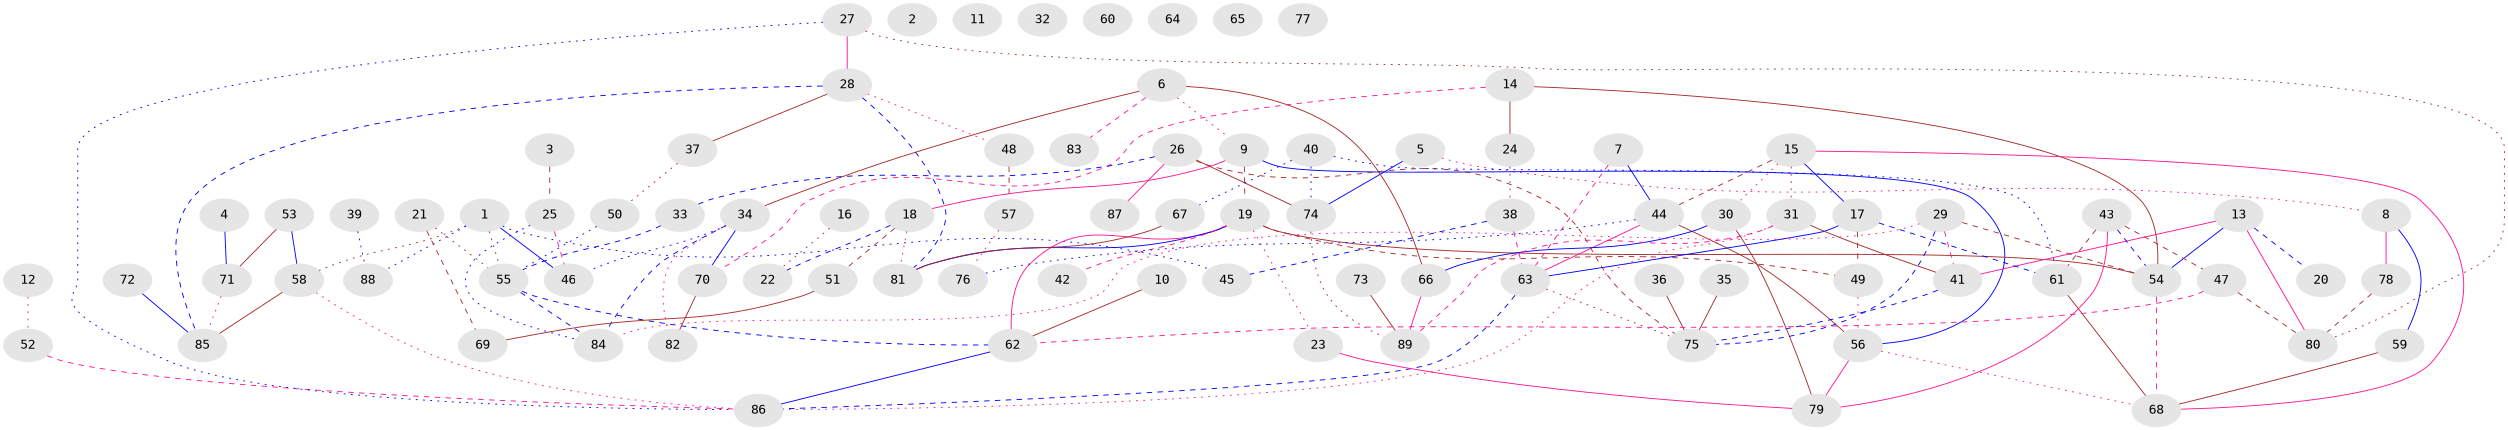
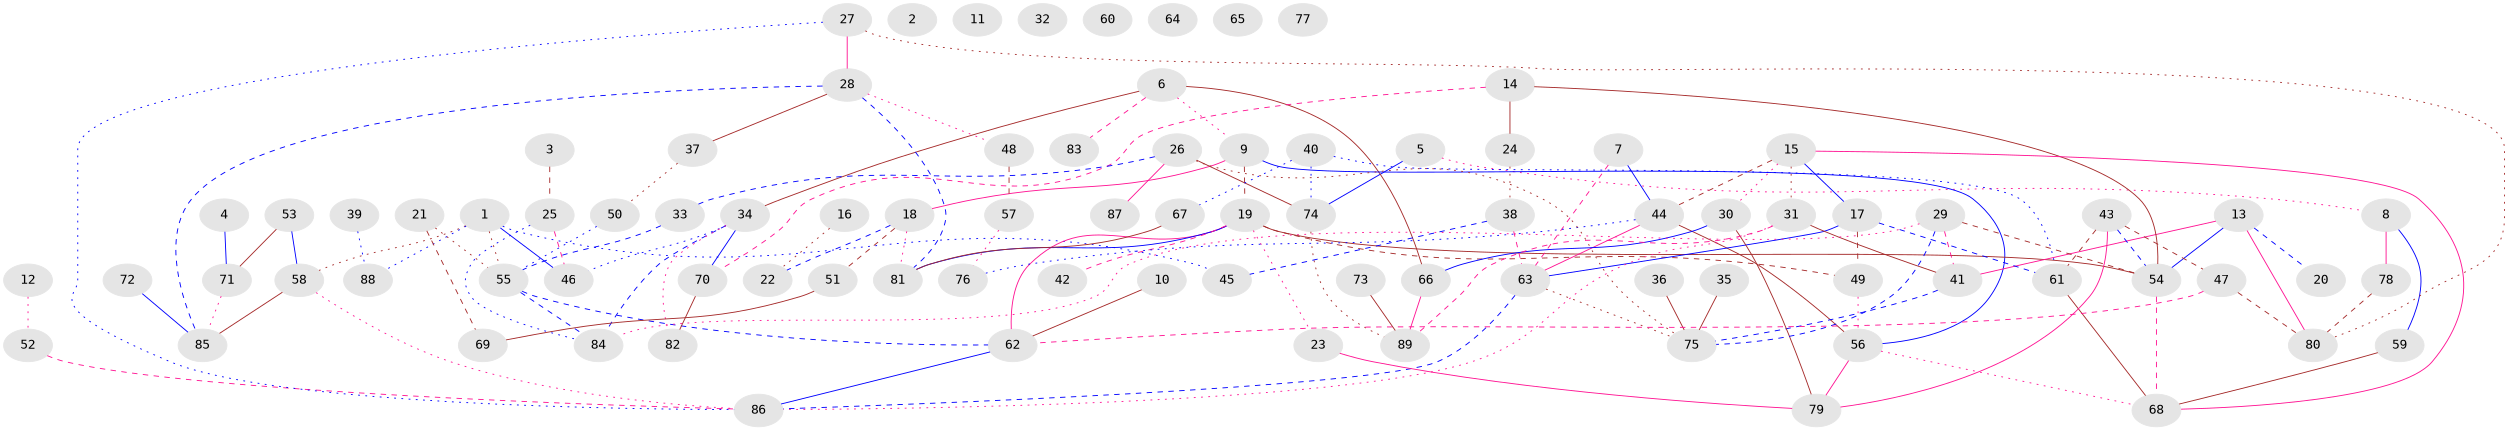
  graph {
    fontname="DejaVu Sans Mono"
    node [color=gray90 fontname="DejaVu Sans Mono" style=filled]
    edge [color=brown fontname="DejaVu Sans Mono" style=solid]
    1
    45
    46
    55
    58
    88
    62
    84
    86
    85
    2
    3
    25
    4
    71
    5
    8
    74
    59
    78
    89
    6
    9
    34
    66
    83
    18
    19
    56
    70
    82
    7
    44
    63
    76
    75
    68
    80
    22
    51
    81
    54
    49
    23
    42
    79
    10
    11
    12
    52
    13
    20
    41
    14
    24
    38
    15
    17
    30
    31
    61
    16
    69
    21
    26
    33
    87
    27
    28
    37
    48
    50
    57
    29
    32
    35
    36
    39
    40
    67
    43
    47
    53
    60
    64
    65
    72
    73
    77
    1 -- 45 [color=blue style=dotted]
    1 -- 46 [color=blue]
    1 -- 55 [style=dotted]
    1 -- 58 [style=dotted]
    1 -- 88 [color=blue style=dotted]
    55 -- 62 [color=blue style=dashed]
    55 -- 84 [color=blue style=dashed]
    58 -- 86 [color=deeppink style=dotted]
    58 -- 85
    62 -- 86 [color=blue]
    3 -- 25 [style=dashed]
    25 -- 46 [color=deeppink style=dashed]
    25 -- 84 [color=blue style=dotted]
    4 -- 71 [color=blue]
    71 -- 85 [color=deeppink style=dotted]
    5 -- 8 [color=deeppink style=dotted]
    5 -- 74 [color=blue]
    8 -- 59 [color=blue]
    8 -- 78 [color=deeppink]
    74 -- 89 [style=dotted]
    59 -- 68
    78 -- 80 [style=dashed]
    6 -- 9 [color=deeppink style=dotted]
    6 -- 34
    6 -- 66
    6 -- 83 [color=deeppink style=dashed]
    9 -- 18 [color=deeppink]
    9 -- 19 [style=dashed]
    9 -- 56 [color=blue]
    34 -- 46 [color=blue style=dotted]
    34 -- 84 [color=blue style=dashed]
    34 -- 70 [color=blue]
    34 -- 82 [color=deeppink style=dotted]
    66 -- 89 [color=deeppink]
    18 -- 22 [color=blue style=dashed]
    18 -- 51 [style=dashed]
    18 -- 81 [color=deeppink style=dotted]
    19 -- 62 [color=deeppink]
    19 -- 81 [color=blue]
    19 -- 54
    19 -- 49 [style=dashed]
    19 -- 23 [color=deeppink style=dotted]
    19 -- 42 [color=deeppink style=dashed]
    56 -- 68 [color=deeppink style=dotted]
    56 -- 79 [color=deeppink]
    70 -- 82
    7 -- 44 [color=blue]
    7 -- 63 [color=deeppink style=dashed]
    44 -- 56
    44 -- 63 [color=deeppink]
    44 -- 76 [color=blue style=dotted]
    63 -- 86 [color=blue style=dashed]
    63 -- 75 [style=dotted]
    51 -- 69
    54 -- 68 [color=deeppink style=dashed]
    49 -- 56 [color=deeppink style=dotted]
    23 -- 79 [color=deeppink]
    10 -- 62
    12 -- 52 [color=deeppink style=dotted]
    52 -- 86 [color=deeppink style=dashed]
    13 -- 80 [color=deeppink]
    13 -- 54 [color=blue]
    13 -- 20 [color=blue style=dashed]
    13 -- 41 [color=deeppink]
    41 -- 75 [color=blue style=dashed]
    14 -- 70 [color=deeppink style=dashed]
    14 -- 54
    14 -- 24
    24 -- 38 [style=dotted]
    38 -- 45 [color=blue style=dashed]
    38 -- 63 [color=deeppink style=dashed]
    15 -- 44 [style=dashed]
    15 -- 68 [color=deeppink]
    15 -- 17 [color=blue]
    15 -- 30 [color=deeppink style=dotted]
    15 -- 31 [style=dotted]
    17 -- 63 [color=blue]
    17 -- 49 [style=dashed]
    17 -- 61 [color=blue style=dashed]
    30 -- 66 [color=blue]
    30 -- 79
    31 -- 86 [color=deeppink style=dotted]
    31 -- 89 [color=deeppink style=dashed]
    31 -- 41
    61 -- 68
    16 -- 22 [style=dotted]
    21 -- 55 [style=dotted]
    21 -- 69 [style=dashed]
    26 -- 74
-   26 -- 75 [style=dashed]
+   26 -- 75 [style=dotted]
    26 -- 33 [color=blue style=dashed]
    26 -- 87 [color=deeppink]
    33 -- 55 [color=blue style=dashed]
    27 -- 86 [color=blue style=dotted]
    27 -- 80 [style=dotted]
    27 -- 28 [color=deeppink]
    28 -- 85 [color=blue style=dashed]
    28 -- 81 [color=blue style=dashed]
    28 -- 37
    28 -- 48 [color=deeppink style=dotted]
    37 -- 50 [style=dotted]
    48 -- 57 [style=dashed]
    50 -- 55 [color=blue style=dotted]
    57 -- 76 [color=deeppink style=dotted]
    29 -- 84 [color=deeppink style=dotted]
    29 -- 75 [color=blue style=dashed]
    29 -- 54 [style=dashed]
    29 -- 41 [color=deeppink style=dashed]
    35 -- 75
    36 -- 75
    39 -- 88 [color=blue style=dotted]
    40 -- 74 [color=blue style=dotted]
    40 -- 61 [color=blue style=dotted]
    40 -- 67 [color=blue style=dotted]
    67 -- 81
    43 -- 54 [color=blue style=dashed]
    43 -- 79 [color=deeppink]
    43 -- 61 [style=dashed]
    43 -- 47 [style=dashed]
    47 -- 62 [color=deeppink style=dashed]
    47 -- 80 [style=dashed]
    53 -- 58 [color=blue]
    53 -- 71
    72 -- 85 [color=blue]
    73 -- 89
  }
